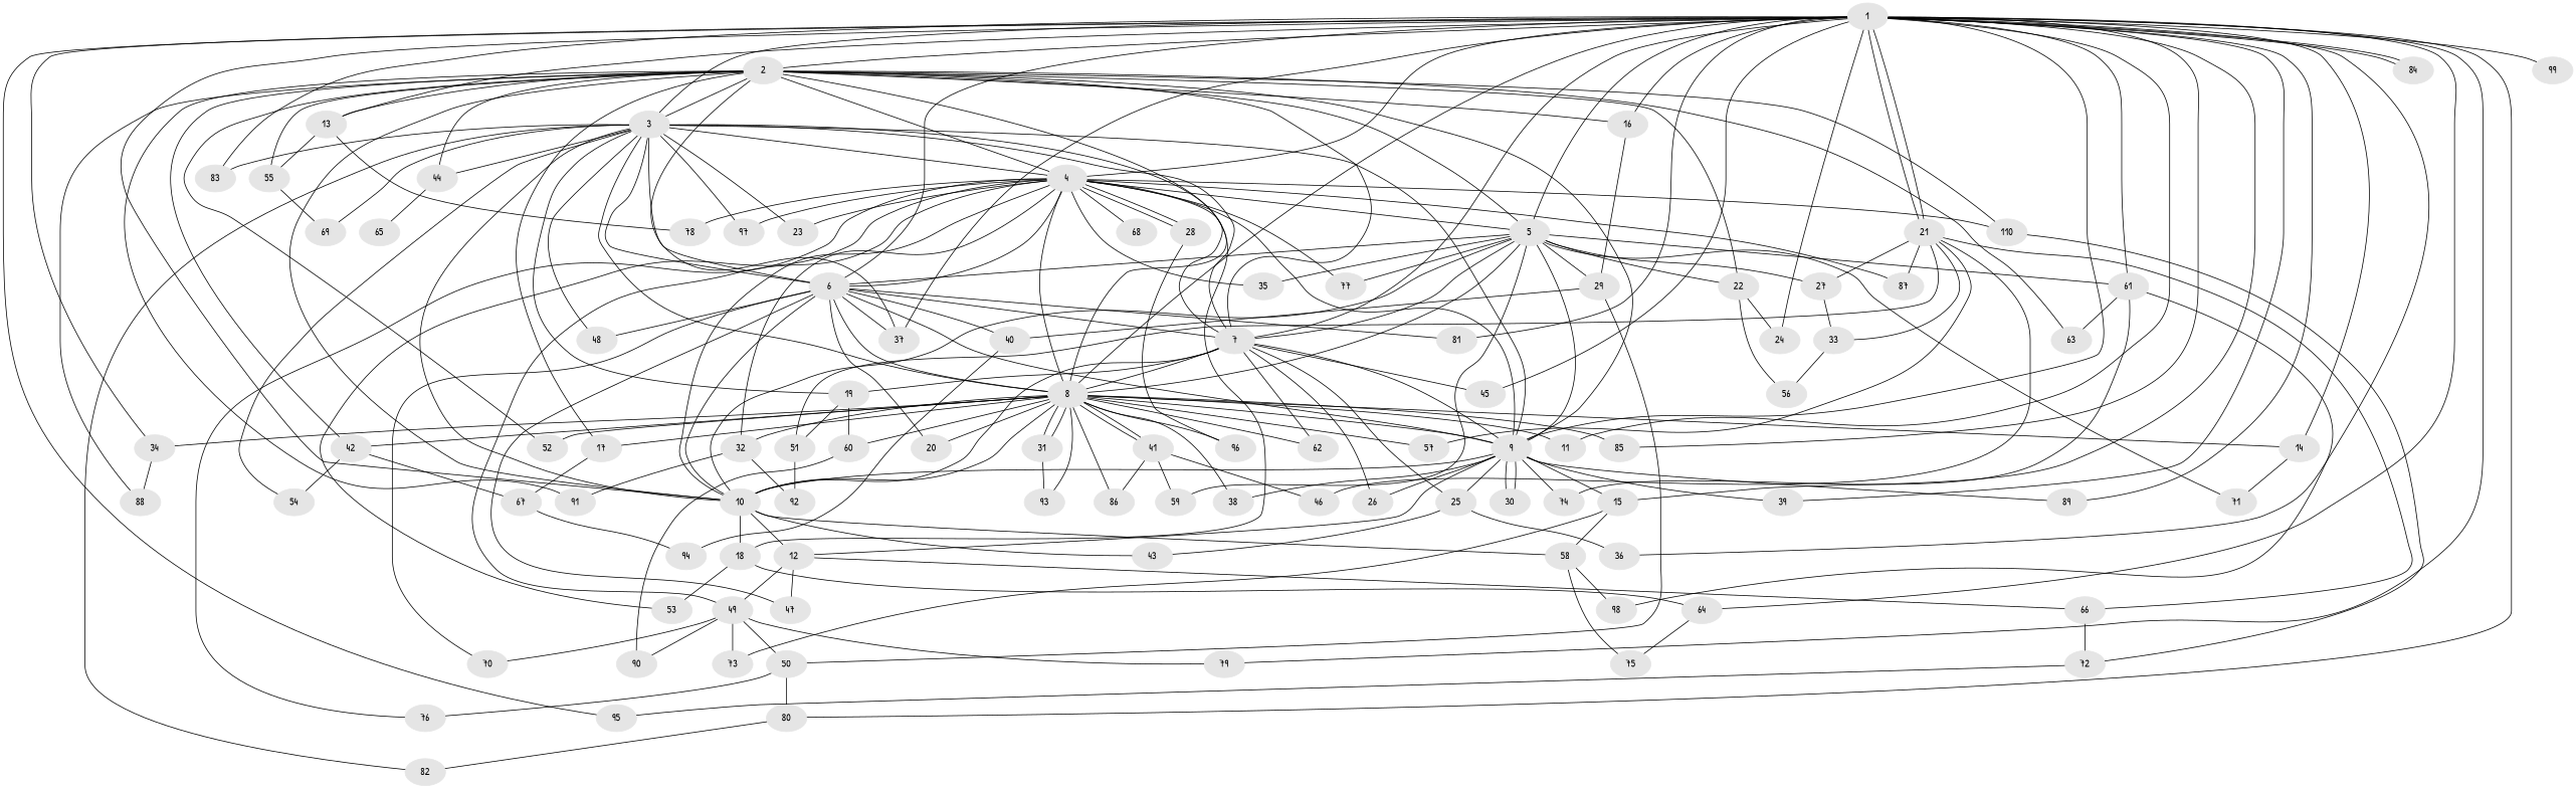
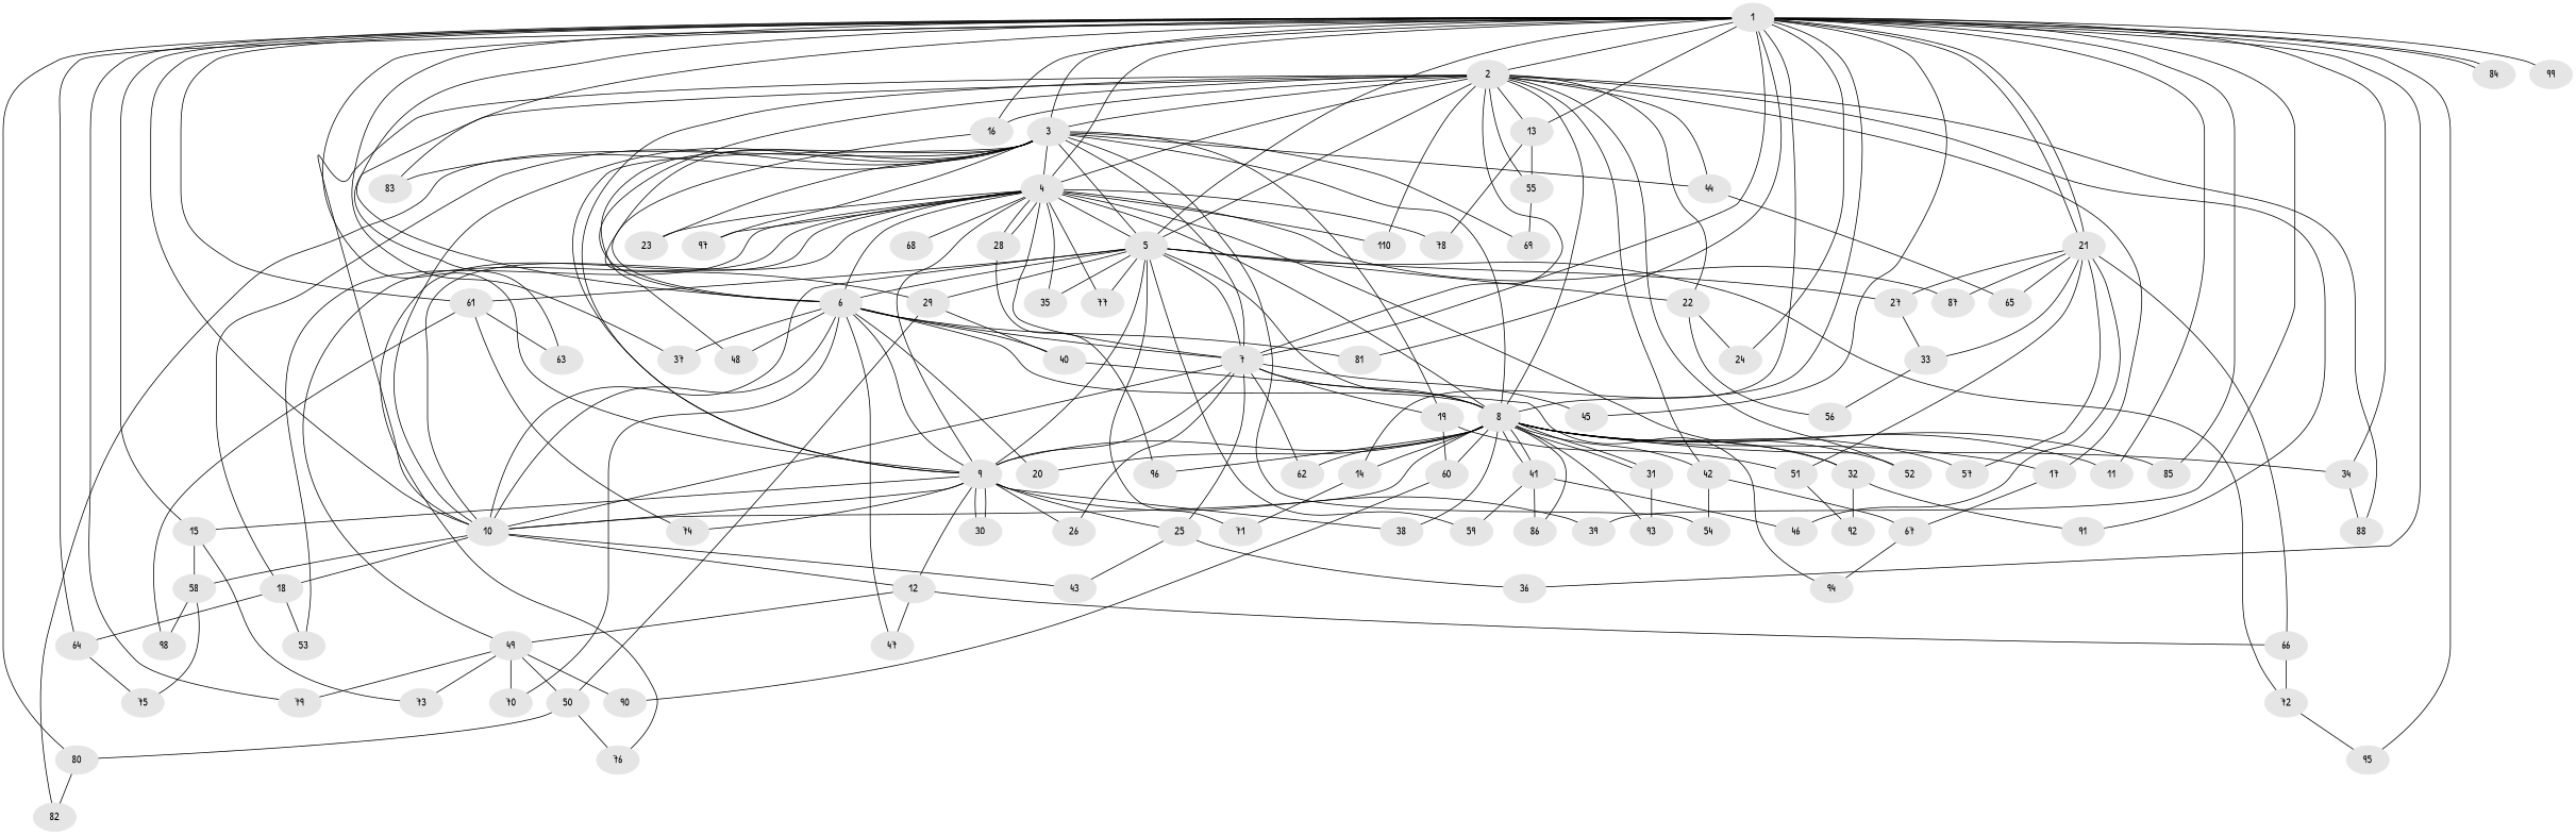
  graph {
    fontname="Patrick Hand"
    node [color=gray90 fontname="Patrick Hand" style=filled]
    edge [fontname="Patrick Hand"]
    1
    2
    3
    4
    5
    6
    7
    8
    9
    10
    11
    13
    14
    15
    16
    21
    24
    34
    36
    37
    39
    45
    61
    64
    79
    80
    81
    83
    84
    85
-   89
    95
    99
    17
    22
    42
    44
    52
    55
    63
    88
    91
    n43 [label=110]
    18
    19
    23
    48
    54
    69
    82
    97
    28
    32
    35
    49
    53
    68
    76
    77
    78
    87
    27
    29
    59
    71
    72
    20
    40
    47
    70
    25
    26
    62
    31
    38
    41
    57
    60
    86
    93
    96
    12
    30
    74
    43
    58
    73
    46
    66
    51
    33
    65
    98
    75
    67
    56
    92
    50
    90
    94
    1 -- 2
    1 -- 3
    1 -- 4
    1 -- 5
    1 -- 6
    1 -- 7
    1 -- 8
    1 -- 9
    1 -- 10
    1 -- 11
    1 -- 13
    1 -- 14
    1 -- 15
    1 -- 16
    1 -- 21
    1 -- 21
    1 -- 24
    1 -- 34
    1 -- 36
    1 -- 37
    1 -- 39
    1 -- 45
    1 -- 61
    1 -- 64
    1 -- 79
    1 -- 80
    1 -- 81
    1 -- 83
    1 -- 84
    1 -- 84
    1 -- 85
-   1 -- 89
    1 -- 95
    1 -- 99
    2 -- 3
    2 -- 4
    2 -- 5
    2 -- 6
    2 -- 7
    2 -- 8
    2 -- 9
    2 -- 10
    2 -- 13
    2 -- 16
    2 -- 17
    2 -- 22
    2 -- 42
    2 -- 44
    2 -- 52
    2 -- 55
    2 -- 63
    2 -- 88
    2 -- 91
    2 -- n43
    3 -- 4
-   3 -- 37
+   3 -- 5
    3 -- 6
    3 -- 7
    3 -- 8
    3 -- 9
    3 -- 10
    3 -- 83
    3 -- 44
    3 -- 18
    3 -- 19
    3 -- 23
    3 -- 48
    3 -- 54
    3 -- 69
    3 -- 82
    3 -- 97
    4 -- 5
    4 -- 6
    4 -- 7
    4 -- 8
    4 -- 9
    4 -- 10
    4 -- n43
    4 -- 23
    4 -- 97
    4 -- 28
    4 -- 28
    4 -- 32
    4 -- 35
    4 -- 49
    4 -- 53
    4 -- 68
    4 -- 76
    4 -- 77
    4 -- 78
    4 -- 87
    5 -- 6
    5 -- 7
    5 -- 8
    5 -- 9
    5 -- 10
    5 -- 61
    5 -- 22
    5 -- 35
    5 -- 77
    5 -- 27
    5 -- 29
    5 -- 59
    5 -- 71
-   n43 -- 72
+   5 -- 72
    6 -- 7
    6 -- 8
    6 -- 9
    6 -- 10
    6 -- 37
    6 -- 81
    6 -- 48
    6 -- 20
    6 -- 40
    6 -- 47
    6 -- 70
    7 -- 8
    7 -- 9
    7 -- 10
    7 -- 45
    7 -- 19
    7 -- 25
    7 -- 26
    7 -- 62
    8 -- 9
    8 -- 10
    8 -- 11
    8 -- 14
    8 -- 34
    8 -- 85
    8 -- 17
    8 -- 42
    8 -- 52
    8 -- 32
    8 -- 20
    8 -- 62
    8 -- 31
    8 -- 31
    8 -- 38
    8 -- 41
    8 -- 41
    8 -- 57
    8 -- 60
    8 -- 86
    8 -- 93
    8 -- 96
    9 -- 10
    9 -- 15
    9 -- 39
-   9 -- 89
    9 -- 25
    9 -- 26
    9 -- 38
    9 -- 12
    9 -- 30
    9 -- 30
    9 -- 74
    10 -- 18
    10 -- 12
    10 -- 43
    10 -- 58
    13 -- 55
    13 -- 78
    14 -- 71
    15 -- 58
    15 -- 73
    16 -- 29
    21 -- 87
    21 -- 27
    21 -- 57
    21 -- 46
    21 -- 66
    21 -- 51
    21 -- 33
+   21 -- 65
    34 -- 88
    61 -- 63
    61 -- 74
    61 -- 98
    64 -- 75
    80 -- 82
    17 -- 67
    22 -- 24
    22 -- 56
    42 -- 54
    42 -- 67
    44 -- 65
    55 -- 69
    18 -- 64
    18 -- 53
    19 -- 60
    19 -- 51
    28 -- 96
    32 -- 91
    32 -- 92
    49 -- 79
    49 -- 70
    49 -- 73
    49 -- 50
    49 -- 90
    27 -- 33
    29 -- 40
    29 -- 50
    72 -- 95
    40 -- 94
    25 -- 36
    25 -- 43
    31 -- 93
    41 -- 59
    41 -- 86
    41 -- 46
    60 -- 90
    12 -- 49
    12 -- 47
    12 -- 66
    58 -- 98
    58 -- 75
    66 -- 72
    51 -- 92
    33 -- 56
    67 -- 94
    50 -- 80
    50 -- 76
  }
